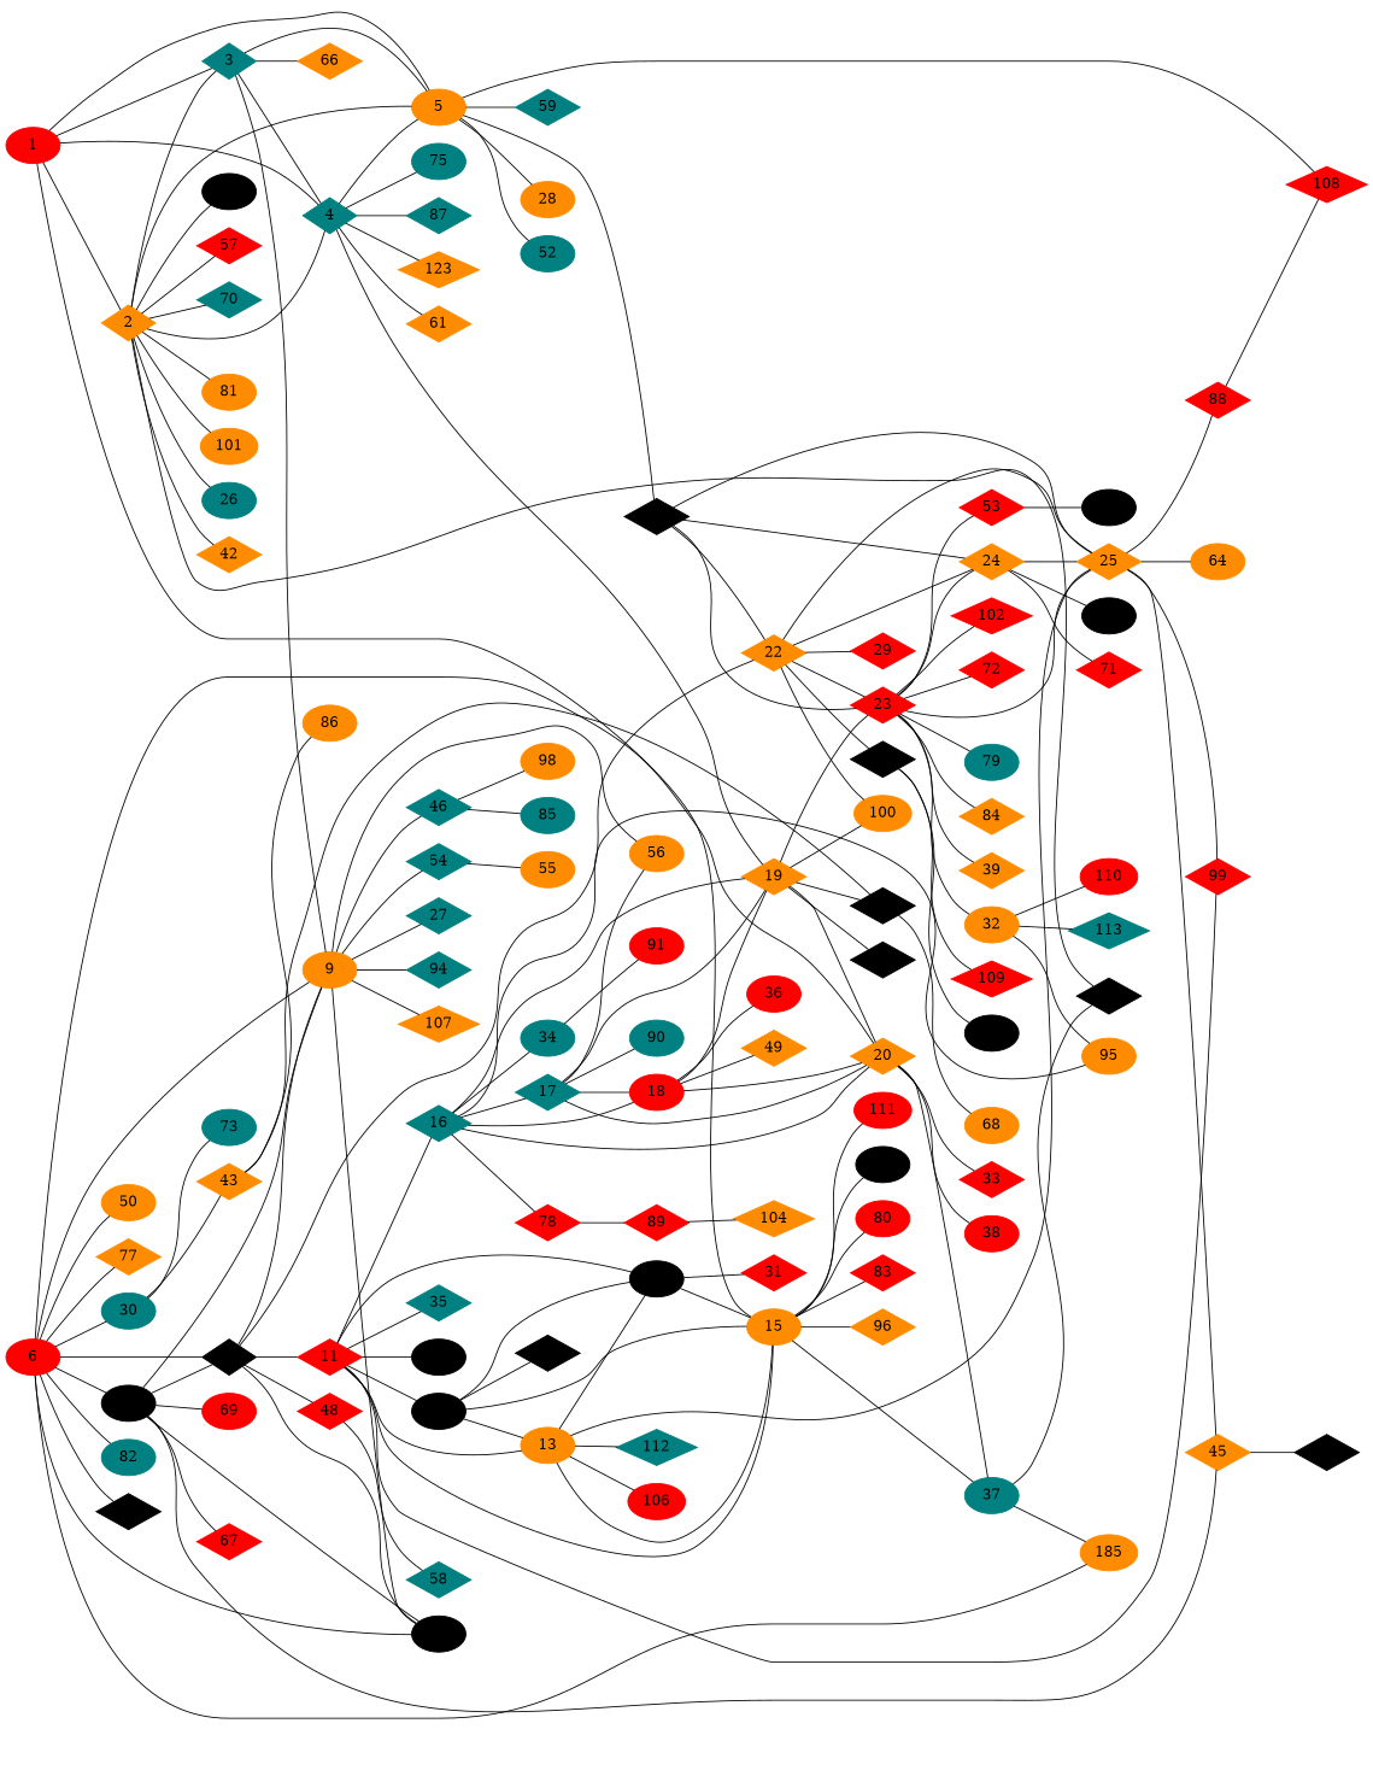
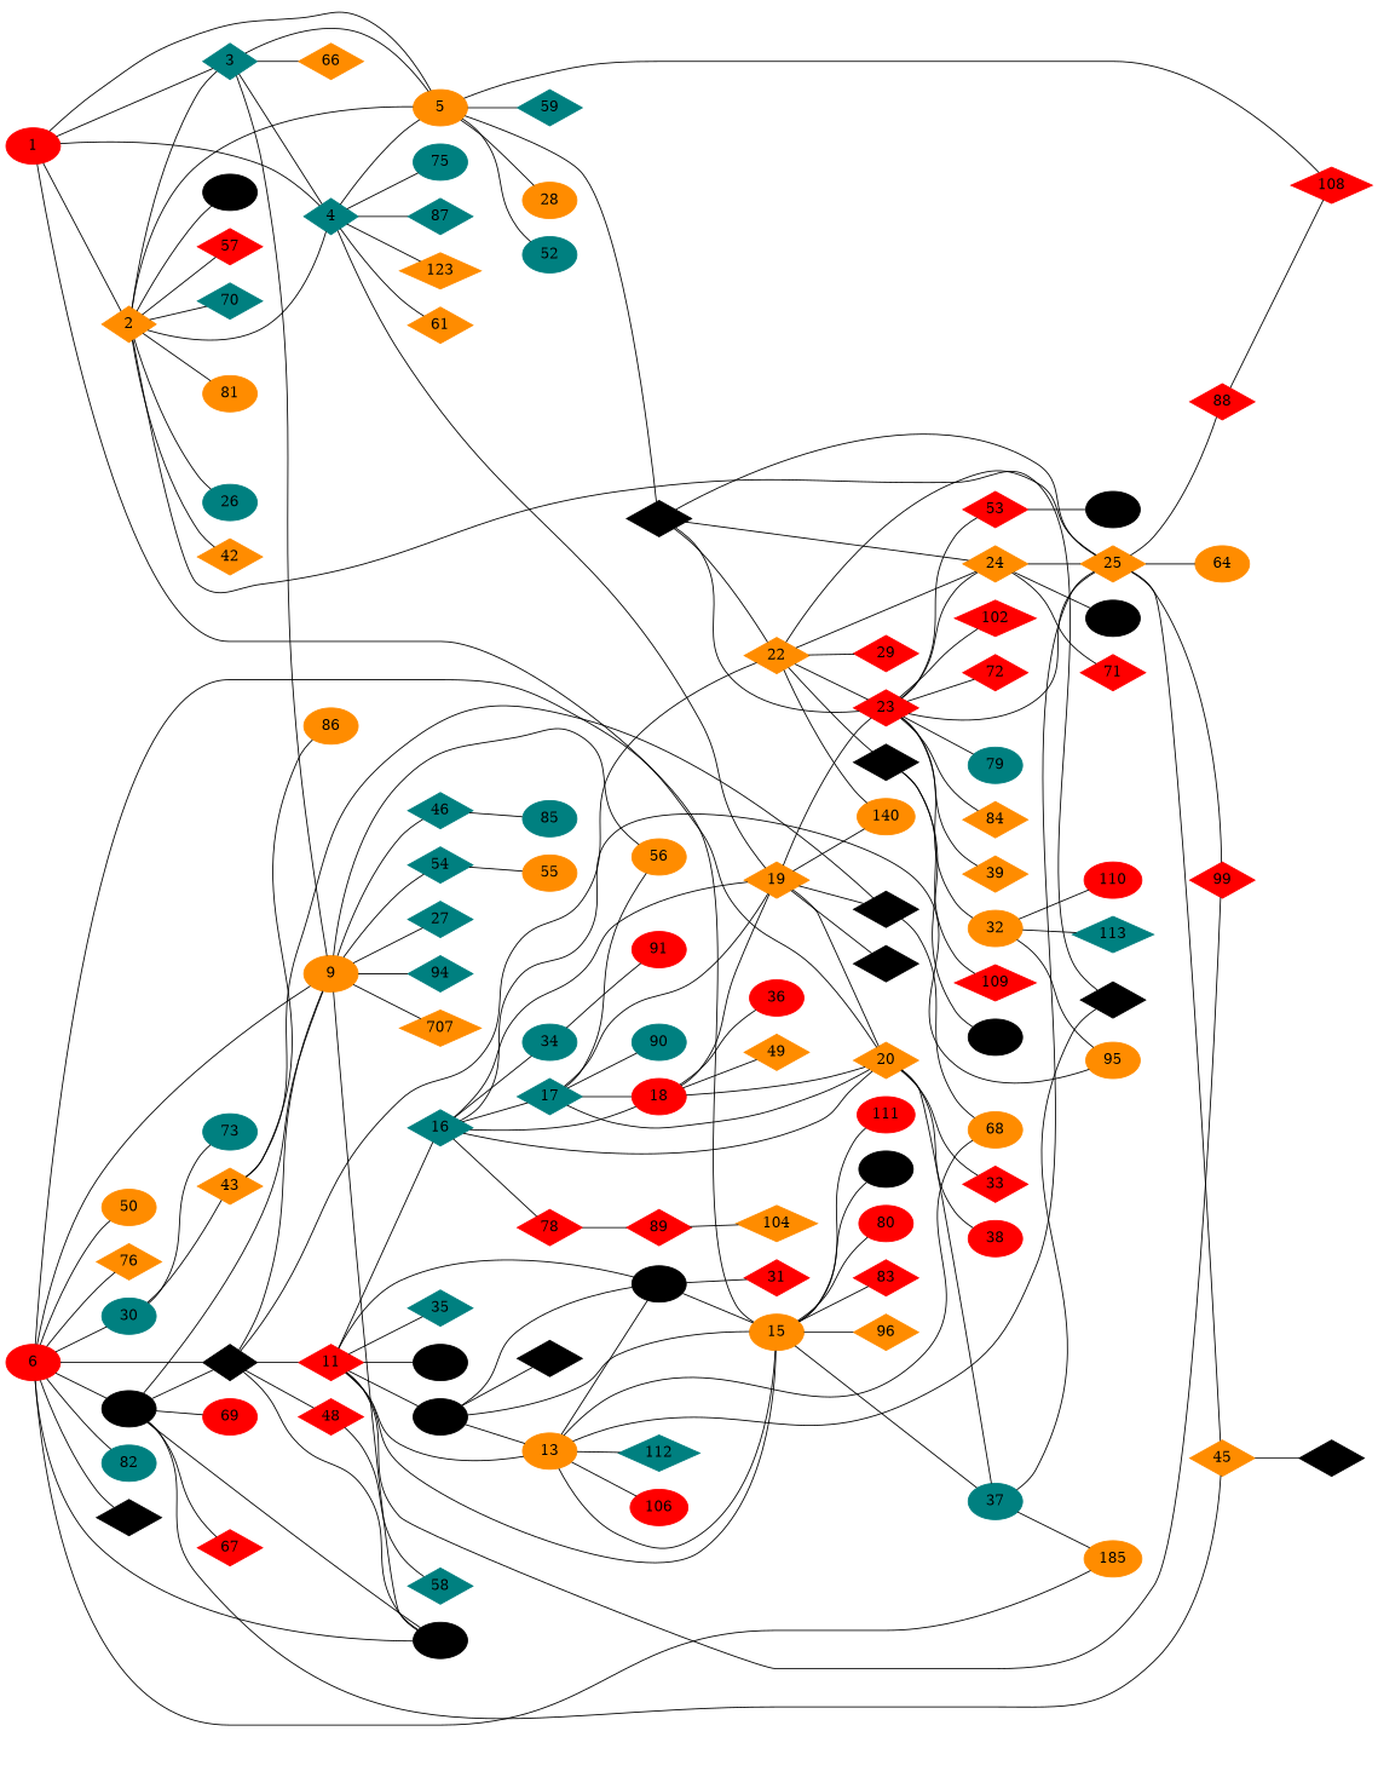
  graph {
    rankdir=LR
    node [color=darkorange shape=diamond style=filled]
    1 [color=red shape=ellipse]
    2
    3 [color=teal]
    4 [color=teal]
    5 [shape=ellipse]
    15 [shape=ellipse]
    26 [color=teal shape=ellipse]
    42
    51 [color=black shape=ellipse]
    57 [color=red]
    70 [color=teal]
    81 [shape=ellipse]
    93 [color=black]
-   101 [shape=ellipse]
    9 [shape=ellipse]
    66
    19
    61
    75 [color=teal shape=ellipse]
    87 [color=teal]
    n21 [label=123]
    21 [color=black]
    28 [shape=ellipse]
    52 [color=teal shape=ellipse]
    59 [color=teal]
    108 [color=red]
    37 [color=teal shape=ellipse]
    41 [color=black shape=ellipse]
    80 [color=red shape=ellipse]
    83 [color=red]
    96
    111 [color=red shape=ellipse]
    10 [color=black shape=ellipse]
    27 [color=teal]
    46 [color=teal]
    54 [color=teal]
    56 [shape=ellipse]
    94 [color=teal]
-   107
+   107 [label=707]
    20
    23 [color=red]
    62 [color=black]
    65 [color=black]
-   100 [shape=ellipse]
+   100 [shape=ellipse label=140]
    22
    25
    24
    6 [color=red shape=ellipse]
    7 [color=black shape=ellipse]
    8 [color=black]
    30 [color=teal shape=ellipse]
    50 [shape=ellipse]
-   76 [label=77]
+   76
    82 [color=teal shape=ellipse]
    92 [color=black]
    n56 [label=185 shape=ellipse]
    45
    67 [color=red]
    69 [color=red shape=ellipse]
    11 [color=red]
    48 [color=red]
    33 [color=red]
    38 [color=red shape=ellipse]
    43
    73 [color=teal shape=ellipse]
    60 [color=black]
    12 [color=black shape=ellipse]
    13 [shape=ellipse]
    14 [color=black shape=ellipse]
    16 [color=teal]
    35 [color=teal]
    63 [color=black shape=ellipse]
    99 [color=red]
    29 [color=red]
    44 [color=black]
    58 [color=teal]
    85 [color=teal shape=ellipse]
-   98 [shape=ellipse]
    55 [shape=ellipse]
    40 [color=black]
    68 [shape=ellipse]
    106 [color=red shape=ellipse]
    112 [color=teal]
    31 [color=red]
    17 [color=teal]
    18 [color=red shape=ellipse]
    34 [color=teal shape=ellipse]
    78 [color=red]
    95 [shape=ellipse]
    64 [shape=ellipse]
    88 [color=red]
    90 [color=teal shape=ellipse]
    36 [color=red shape=ellipse]
    49
    91 [color=red shape=ellipse]
    89 [color=red]
    32 [shape=ellipse]
    39
    53 [color=red]
    72 [color=red]
    79 [color=teal shape=ellipse]
    84
    102 [color=red]
    47 [color=black shape=ellipse]
    71 [color=red]
    74 [color=black shape=ellipse]
    109 [color=red]
    110 [color=red shape=ellipse]
    113 [color=teal]
    97 [color=black shape=ellipse]
    86 [shape=ellipse]
    104
    1 -- 2
    1 -- 3
    1 -- 4
    1 -- 5
    1 -- 15
    2 -- 3
    2 -- 4
    2 -- 5
    2 -- 26
    2 -- 42
    2 -- 51
    2 -- 57
    2 -- 70
    2 -- 81
    2 -- 93
-   2 -- 101
    3 -- 4
    3 -- 5
    3 -- 9
    3 -- 66
    4 -- 5
    4 -- 19
    4 -- 61
    4 -- 75
    4 -- 87
    4 -- n21
    5 -- 21
    5 -- 28
    5 -- 52
    5 -- 59
    5 -- 108
    15 -- 37
    15 -- 41
    15 -- 80
    15 -- 83
    15 -- 96
    15 -- 111
    9 -- 10
    9 -- 27
    9 -- 46
    9 -- 54
    9 -- 56
    9 -- 94
    9 -- 107
    19 -- 20
    19 -- 23
    19 -- 62
    19 -- 65
    19 -- 100
    21 -- 23
    21 -- 22
    21 -- 25
    21 -- 24
    37 -- 93
    37 -- n56
    46 -- 85
-   46 -- 98
    54 -- 55
    20 -- 37
    20 -- 33
    20 -- 38
    23 -- 25
    23 -- 24
    23 -- 32
    23 -- 39
    23 -- 53
    23 -- 72
    23 -- 79
    23 -- 84
    23 -- 102
    65 -- 68
    22 -- 23
    22 -- 100
    22 -- 25
    22 -- 24
    22 -- 29
    22 -- 44
    25 -- 45
    25 -- 99
    25 -- 64
    25 -- 88
    24 -- 25
    24 -- 47
    24 -- 71
    6 -- 9
    6 -- 10
    6 -- 20
    6 -- 7
    6 -- 8
    6 -- 30
    6 -- 50
    6 -- 76
    6 -- 82
    6 -- 92
    6 -- n56
    7 -- 9
    7 -- 10
    7 -- 8
    7 -- 45
    7 -- 67
    7 -- 69
    8 -- 9
    8 -- 10
    8 -- 22
    8 -- 11
    8 -- 48
    30 -- 43
    30 -- 73
    45 -- 60
    11 -- 15
    11 -- 12
    11 -- 13
    11 -- 14
    11 -- 16
    11 -- 35
    11 -- 63
    11 -- 99
    48 -- 58
    43 -- 65
    43 -- 86
    12 -- 15
    12 -- 13
    12 -- 14
    12 -- 40
    13 -- 15
    13 -- 25
    13 -- 14
+   13 -- 68
    13 -- 106
    13 -- 112
    14 -- 15
    14 -- 31
    16 -- 19
    16 -- 20
    16 -- 17
    16 -- 18
    16 -- 34
    16 -- 78
    16 -- 95
    44 -- 74
    44 -- 109
    17 -- 19
    17 -- 56
    17 -- 20
    17 -- 18
    17 -- 90
    18 -- 19
    18 -- 20
    18 -- 36
    18 -- 49
    34 -- 91
    78 -- 89
    88 -- 108
    89 -- 104
    32 -- 95
    32 -- 110
    32 -- 113
    53 -- 97
  }
